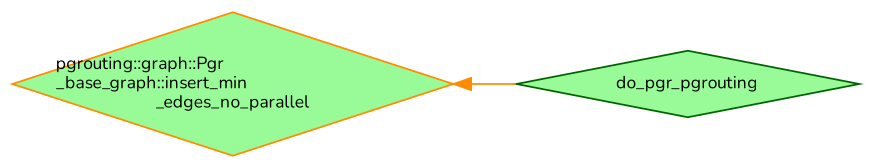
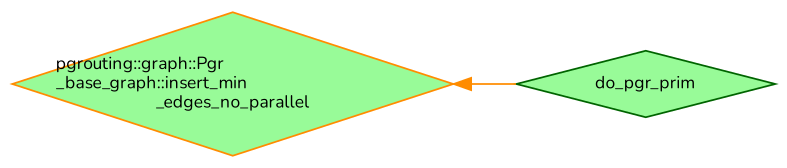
  digraph {
    rankdir=LR
    fontname=Nunito
    node [fillcolor=palegreen fontname=Nunito fontsize=10 shape=diamond style=filled]
    n1 [color=darkorange fontcolor=black height=0.2 label="pgrouting::graph::Pgr\l_base_graph::insert_min\l_edges_no_parallel" width=0.4]
-   n2 [color=darkgreen height=0.2 label=do_pgr_pgrouting width=0.4]
+   n2 [color=darkgreen height=0.2 label=do_pgr_prim width=0.4]
    n1 -> n2 [color=darkorange dir=back fontname=Nunito fontsize=10 labelfontname=Helvetica labelfontsize=10 style=solid]
  }
